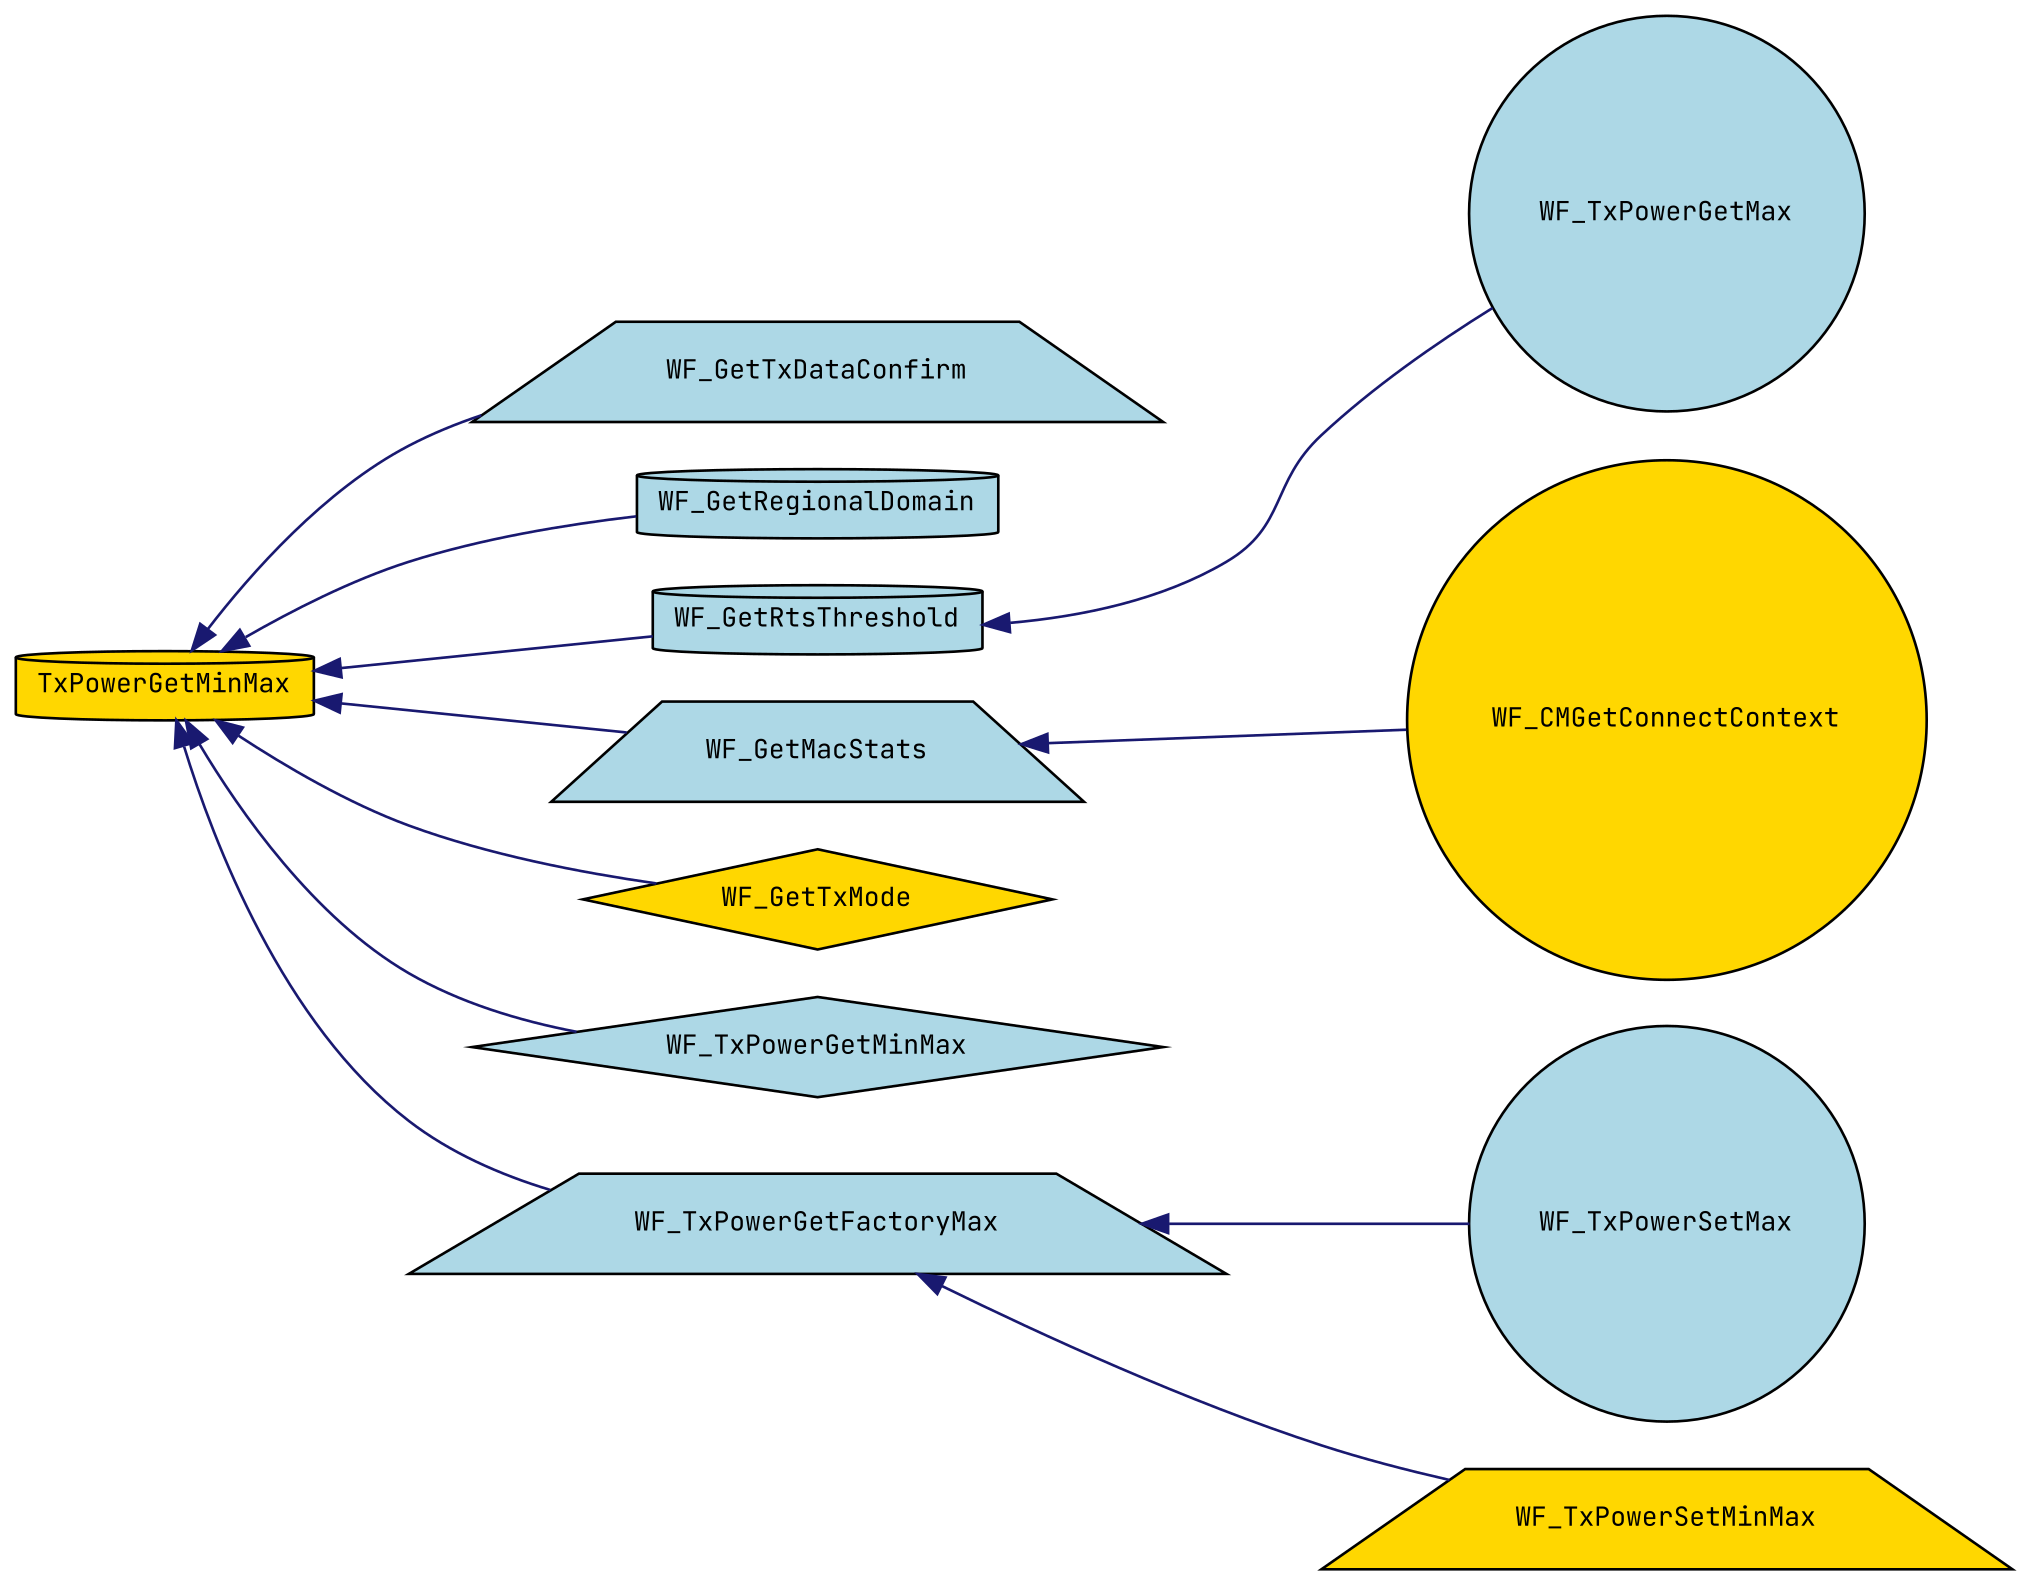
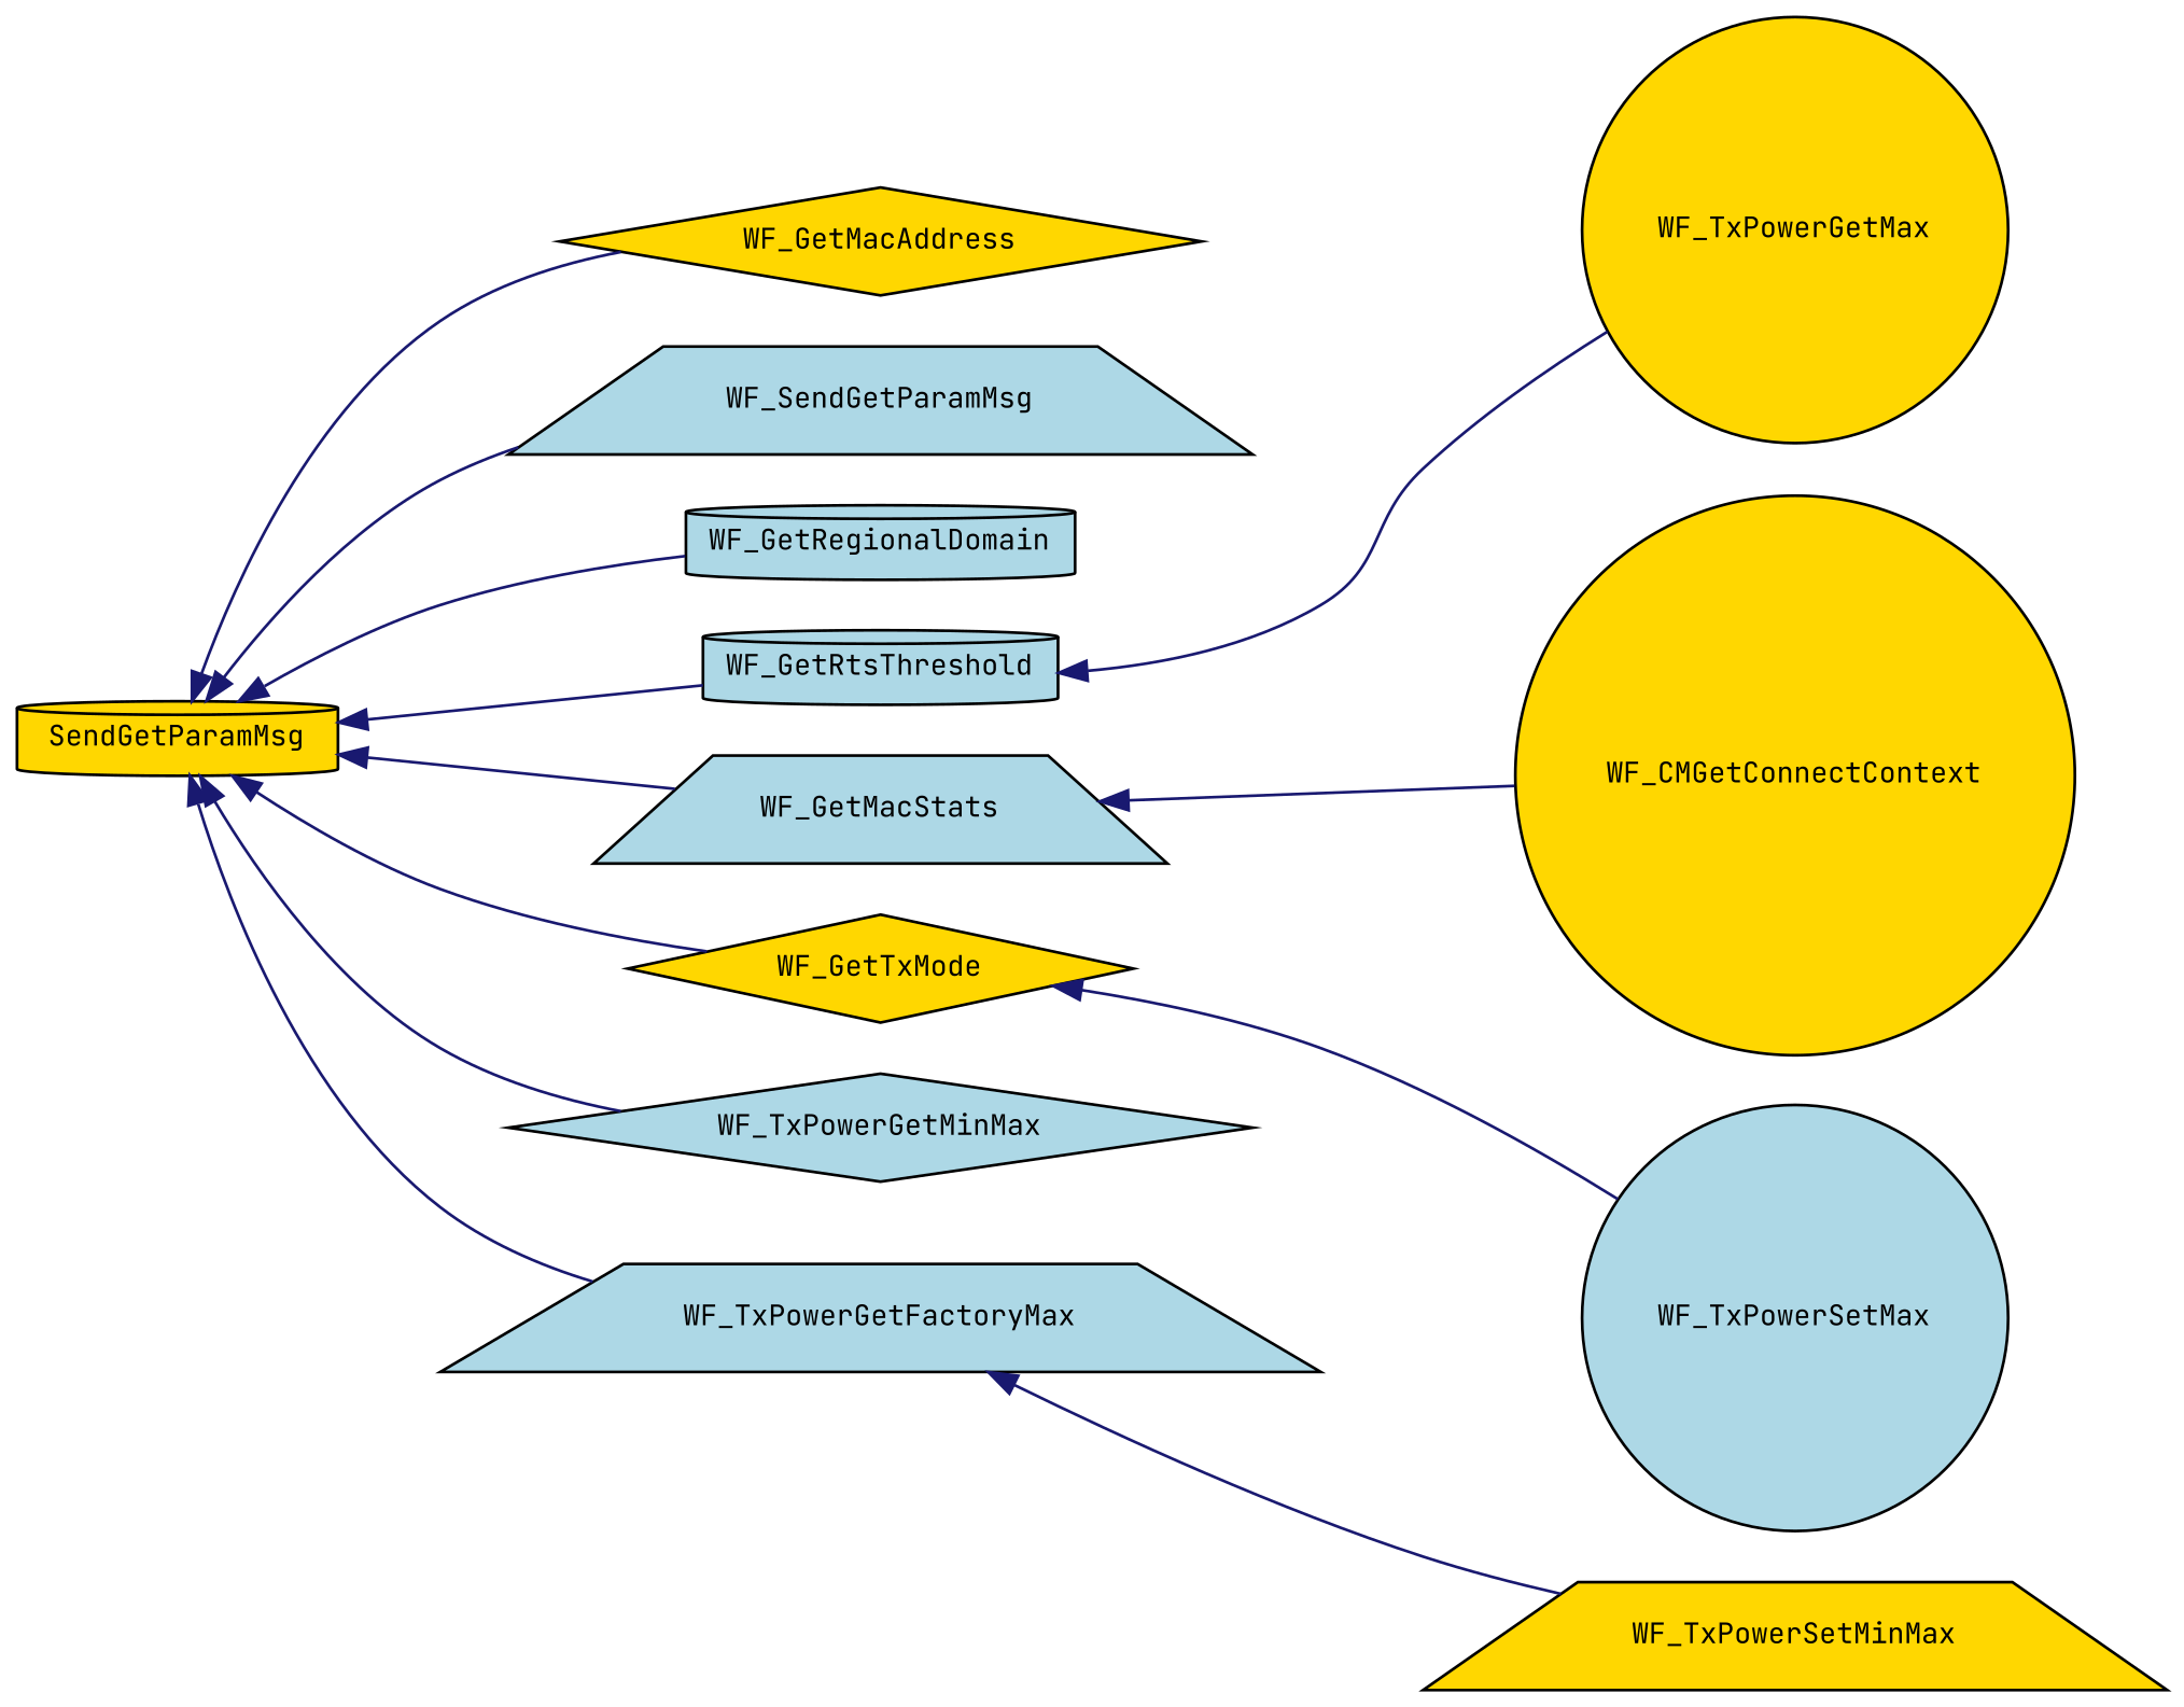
  digraph {
    fontname="JetBrains Mono"
    rankdir=LR
    node [color=black fillcolor=lightblue fontname="JetBrains Mono" fontsize=10 shape=trapezium style=filled]
    edge [color=midnightblue dir=back fontname="JetBrains Mono" fontsize=10 labelfontname=Helvetica labelfontsize=10 style=solid]
-   n1 [fillcolor=gold fontcolor=black height=0.2 label=TxPowerGetMinMax shape=cylinder width=0.4]
-   n3 [height=0.2 label=WF_GetTxDataConfirm width=0.4]
+   n1 [fillcolor=gold fontcolor=black height=0.2 label=SendGetParamMsg shape=cylinder width=0.4]
+   n2 [fillcolor=gold height=0.2 label=WF_GetMacAddress shape=diamond width=0.4]
+   n3 [height=0.2 label=WF_SendGetParamMsg width=0.4]
    n4 [height=0.2 label=WF_GetRegionalDomain shape=cylinder width=0.4]
    n5 [height=0.2 label=WF_GetRtsThreshold shape=cylinder width=0.4]
    n6 [height=0.2 label=WF_GetMacStats width=0.4]
    n7 [fillcolor=gold height=0.2 label=WF_GetTxMode shape=diamond width=0.4]
    n8 [height=0.2 label=WF_TxPowerGetMinMax shape=diamond width=0.4]
    n9 [height=0.2 label=WF_TxPowerGetFactoryMax width=0.4]
    n10 [fillcolor=gold height=0.2 label=WF_CMGetConnectContext shape=circle width=0.4]
-   n11 [height=0.2 label=WF_TxPowerGetMax shape=circle width=0.4]
+   n11 [fillcolor=gold height=0.2 label=WF_TxPowerGetMax shape=circle width=0.4]
    n12 [height=0.2 label=WF_TxPowerSetMax shape=circle width=0.4]
    n13 [fillcolor=gold height=0.2 label=WF_TxPowerSetMinMax width=0.4]
+   n1 -> n2
    n1 -> n3
    n1 -> n4
    n1 -> n5
    n1 -> n6
    n1 -> n7
    n1 -> n8
    n1 -> n9
    n5 -> n11
    n6 -> n10
-   n9 -> n12
+   n7 -> n12
    n9 -> n13
  }
